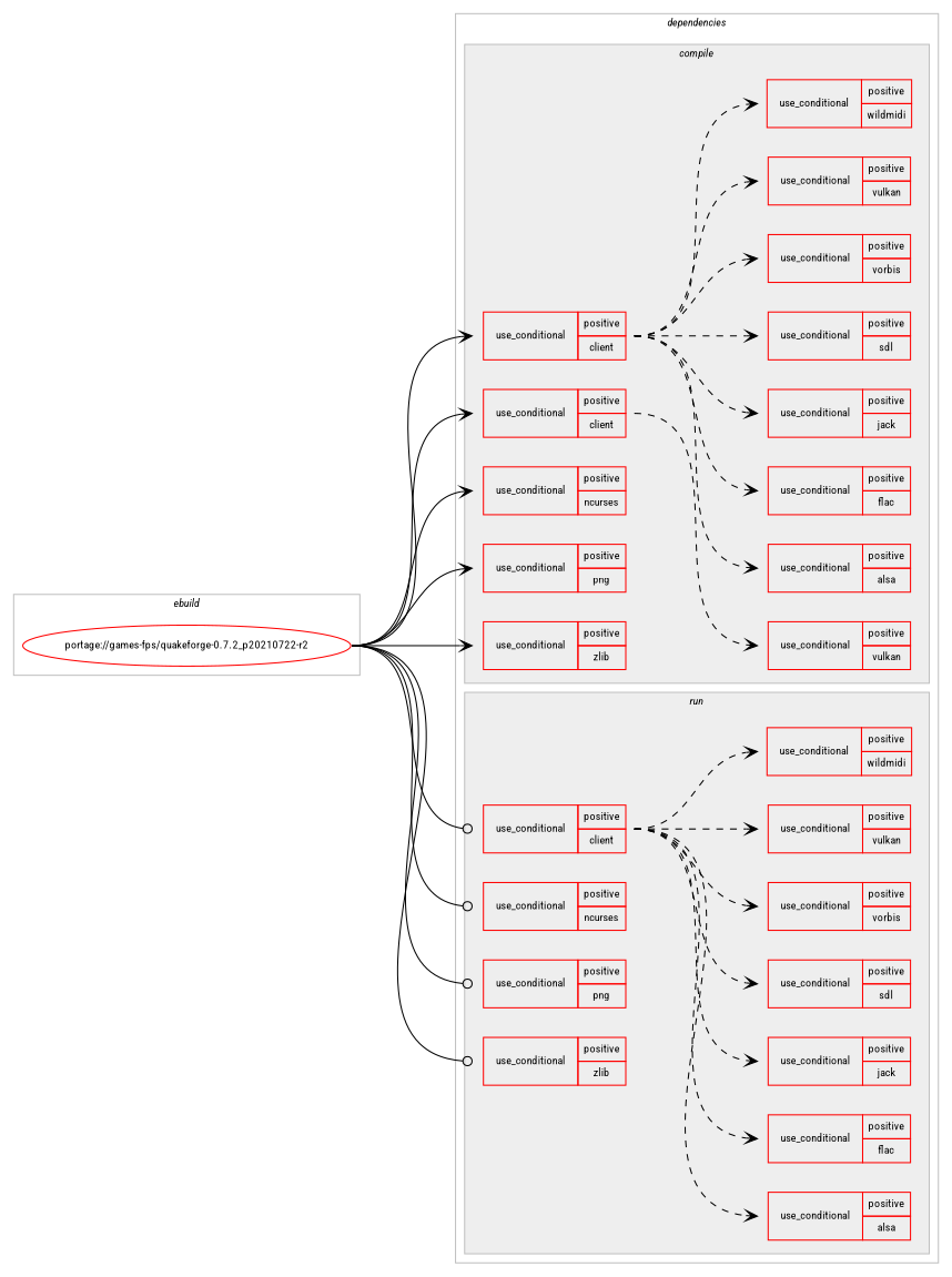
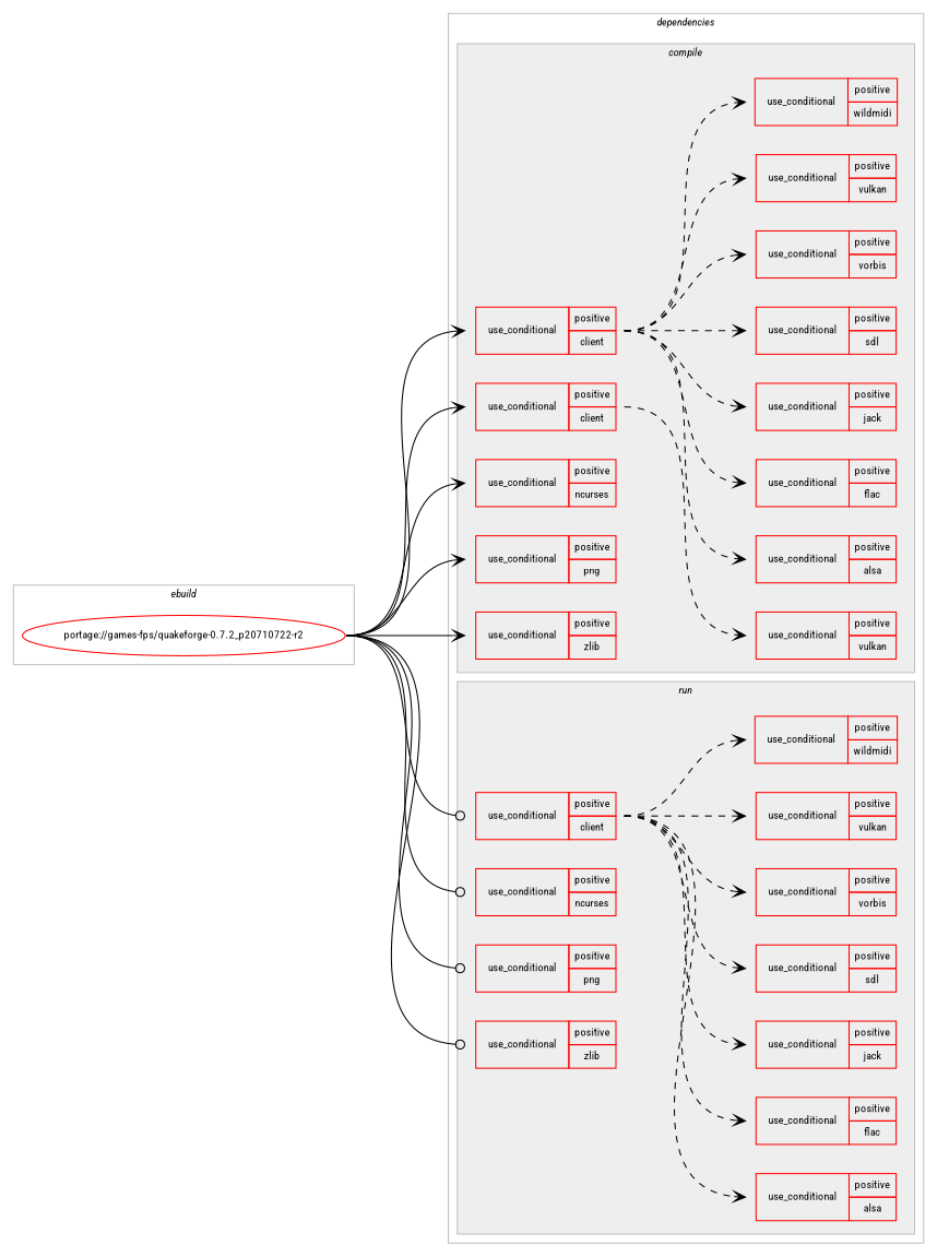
  digraph {
    compound=true
    concentrate=true
    fontname="Roboto Condensed"
    fontsize=10
    newrank=true
    rankdir=LR
    ranksep=1.5
    node [color=red fontname="Roboto Condensed" fontsize=10 shape=none]
    edge [arrowhead=vee headport=w style=dashed tailport=e weight=20 fontname="Roboto Condensed"]
-   n1 [label="portage://games-fps/quakeforge-0.7.2_p20210722-r2" width=4 shape=""]
+   n1 [label="portage://games-fps/quakeforge-0.7.2_p20710722-r2" width=4 shape=""]
    n2 [label=<<TABLE BORDER="0" CELLBORDER="1" CELLSPACING="0" CELLPADDING="4"><TR><TD ROWSPAN="3" CELLPADDING="10">use_conditional</TD></TR><TR><TD>positive</TD></TR><TR><TD>alsa</TD></TR></TABLE>>]
    n3 [label=<<TABLE BORDER="0" CELLBORDER="1" CELLSPACING="0" CELLPADDING="4"><TR><TD ROWSPAN="3" CELLPADDING="10">use_conditional</TD></TR><TR><TD>positive</TD></TR><TR><TD>flac</TD></TR></TABLE>>]
    n4 [label=<<TABLE BORDER="0" CELLBORDER="1" CELLSPACING="0" CELLPADDING="4"><TR><TD ROWSPAN="3" CELLPADDING="10">use_conditional</TD></TR><TR><TD>positive</TD></TR><TR><TD>jack</TD></TR></TABLE>>]
    n5 [label=<<TABLE BORDER="0" CELLBORDER="1" CELLSPACING="0" CELLPADDING="4"><TR><TD ROWSPAN="3" CELLPADDING="10">use_conditional</TD></TR><TR><TD>positive</TD></TR><TR><TD>sdl</TD></TR></TABLE>>]
    n6 [label=<<TABLE BORDER="0" CELLBORDER="1" CELLSPACING="0" CELLPADDING="4"><TR><TD ROWSPAN="3" CELLPADDING="10">use_conditional</TD></TR><TR><TD>positive</TD></TR><TR><TD>vorbis</TD></TR></TABLE>>]
    n7 [label=<<TABLE BORDER="0" CELLBORDER="1" CELLSPACING="0" CELLPADDING="4"><TR><TD ROWSPAN="3" CELLPADDING="10">use_conditional</TD></TR><TR><TD>positive</TD></TR><TR><TD>vulkan</TD></TR></TABLE>>]
    n8 [label=<<TABLE BORDER="0" CELLBORDER="1" CELLSPACING="0" CELLPADDING="4"><TR><TD ROWSPAN="3" CELLPADDING="10">use_conditional</TD></TR><TR><TD>positive</TD></TR><TR><TD>wildmidi</TD></TR></TABLE>>]
    n9 [label=<<TABLE BORDER="0" CELLBORDER="1" CELLSPACING="0" CELLPADDING="4"><TR><TD ROWSPAN="3" CELLPADDING="10">use_conditional</TD></TR><TR><TD>positive</TD></TR><TR><TD>client</TD></TR></TABLE>>]
    n10 [label=<<TABLE BORDER="0" CELLBORDER="1" CELLSPACING="0" CELLPADDING="4"><TR><TD ROWSPAN="3" CELLPADDING="10">use_conditional</TD></TR><TR><TD>positive</TD></TR><TR><TD>vulkan</TD></TR></TABLE>>]
    n11 [label=<<TABLE BORDER="0" CELLBORDER="1" CELLSPACING="0" CELLPADDING="4"><TR><TD ROWSPAN="3" CELLPADDING="10">use_conditional</TD></TR><TR><TD>positive</TD></TR><TR><TD>client</TD></TR></TABLE>>]
    n12 [label=<<TABLE BORDER="0" CELLBORDER="1" CELLSPACING="0" CELLPADDING="4"><TR><TD ROWSPAN="3" CELLPADDING="10">use_conditional</TD></TR><TR><TD>positive</TD></TR><TR><TD>ncurses</TD></TR></TABLE>>]
    n13 [label=<<TABLE BORDER="0" CELLBORDER="1" CELLSPACING="0" CELLPADDING="4"><TR><TD ROWSPAN="3" CELLPADDING="10">use_conditional</TD></TR><TR><TD>positive</TD></TR><TR><TD>png</TD></TR></TABLE>>]
    n14 [label=<<TABLE BORDER="0" CELLBORDER="1" CELLSPACING="0" CELLPADDING="4"><TR><TD ROWSPAN="3" CELLPADDING="10">use_conditional</TD></TR><TR><TD>positive</TD></TR><TR><TD>zlib</TD></TR></TABLE>>]
    n15 [label=<<TABLE BORDER="0" CELLBORDER="1" CELLSPACING="0" CELLPADDING="4"><TR><TD ROWSPAN="3" CELLPADDING="10">use_conditional</TD></TR><TR><TD>positive</TD></TR><TR><TD>alsa</TD></TR></TABLE>>]
    n16 [label=<<TABLE BORDER="0" CELLBORDER="1" CELLSPACING="0" CELLPADDING="4"><TR><TD ROWSPAN="3" CELLPADDING="10">use_conditional</TD></TR><TR><TD>positive</TD></TR><TR><TD>flac</TD></TR></TABLE>>]
    n17 [label=<<TABLE BORDER="0" CELLBORDER="1" CELLSPACING="0" CELLPADDING="4"><TR><TD ROWSPAN="3" CELLPADDING="10">use_conditional</TD></TR><TR><TD>positive</TD></TR><TR><TD>jack</TD></TR></TABLE>>]
    n18 [label=<<TABLE BORDER="0" CELLBORDER="1" CELLSPACING="0" CELLPADDING="4"><TR><TD ROWSPAN="3" CELLPADDING="10">use_conditional</TD></TR><TR><TD>positive</TD></TR><TR><TD>sdl</TD></TR></TABLE>>]
    n19 [label=<<TABLE BORDER="0" CELLBORDER="1" CELLSPACING="0" CELLPADDING="4"><TR><TD ROWSPAN="3" CELLPADDING="10">use_conditional</TD></TR><TR><TD>positive</TD></TR><TR><TD>vorbis</TD></TR></TABLE>>]
    n20 [label=<<TABLE BORDER="0" CELLBORDER="1" CELLSPACING="0" CELLPADDING="4"><TR><TD ROWSPAN="3" CELLPADDING="10">use_conditional</TD></TR><TR><TD>positive</TD></TR><TR><TD>vulkan</TD></TR></TABLE>>]
    n21 [label=<<TABLE BORDER="0" CELLBORDER="1" CELLSPACING="0" CELLPADDING="4"><TR><TD ROWSPAN="3" CELLPADDING="10">use_conditional</TD></TR><TR><TD>positive</TD></TR><TR><TD>wildmidi</TD></TR></TABLE>>]
    n22 [label=<<TABLE BORDER="0" CELLBORDER="1" CELLSPACING="0" CELLPADDING="4"><TR><TD ROWSPAN="3" CELLPADDING="10">use_conditional</TD></TR><TR><TD>positive</TD></TR><TR><TD>client</TD></TR></TABLE>>]
    n23 [label=<<TABLE BORDER="0" CELLBORDER="1" CELLSPACING="0" CELLPADDING="4"><TR><TD ROWSPAN="3" CELLPADDING="10">use_conditional</TD></TR><TR><TD>positive</TD></TR><TR><TD>ncurses</TD></TR></TABLE>>]
    n24 [label=<<TABLE BORDER="0" CELLBORDER="1" CELLSPACING="0" CELLPADDING="4"><TR><TD ROWSPAN="3" CELLPADDING="10">use_conditional</TD></TR><TR><TD>positive</TD></TR><TR><TD>png</TD></TR></TABLE>>]
    n25 [label=<<TABLE BORDER="0" CELLBORDER="1" CELLSPACING="0" CELLPADDING="4"><TR><TD ROWSPAN="3" CELLPADDING="10">use_conditional</TD></TR><TR><TD>positive</TD></TR><TR><TD>zlib</TD></TR></TABLE>>]
    subgraph cluster_1 {
      color=gray
      label=<<i>ebuild</i>>
      rank=same
      n1
    }
    subgraph cluster_2 {
      color=gray
      label=<<i>dependencies</i>>
      subgraph cluster_3 {
        color=gray
        fillcolor="#eeeeee"
        label=<<i>compile</i>>
        style=filled
        subgraph sub_4 {
          color=gray
          fillcolor="#eeeeee"
          label=<<i>compile</i>>
          style=filled
          n9
          subgraph sub_5 {
            color=gray
            fillcolor="#eeeeee"
            label=<<i>compile</i>>
            style=filled
            n2
          }
          subgraph sub_6 {
            color=gray
            fillcolor="#eeeeee"
            label=<<i>compile</i>>
            style=filled
            n3
          }
          subgraph sub_7 {
            color=gray
            fillcolor="#eeeeee"
            label=<<i>compile</i>>
            style=filled
            n4
          }
          subgraph sub_8 {
            color=gray
            fillcolor="#eeeeee"
            label=<<i>compile</i>>
            style=filled
            n5
          }
          subgraph sub_9 {
            color=gray
            fillcolor="#eeeeee"
            label=<<i>compile</i>>
            style=filled
            n6
          }
          subgraph sub_10 {
            color=gray
            fillcolor="#eeeeee"
            label=<<i>compile</i>>
            style=filled
            n7
          }
          subgraph sub_11 {
            color=gray
            fillcolor="#eeeeee"
            label=<<i>compile</i>>
            style=filled
            n8
          }
        }
        subgraph sub_12 {
          color=gray
          fillcolor="#eeeeee"
          label=<<i>compile</i>>
          style=filled
          n11
          subgraph sub_13 {
            color=gray
            fillcolor="#eeeeee"
            label=<<i>compile</i>>
            style=filled
            n10
          }
        }
        subgraph sub_14 {
          color=gray
          fillcolor="#eeeeee"
          label=<<i>compile</i>>
          style=filled
          n12
        }
        subgraph sub_15 {
          color=gray
          fillcolor="#eeeeee"
          label=<<i>compile</i>>
          style=filled
          n13
        }
        subgraph sub_16 {
          color=gray
          fillcolor="#eeeeee"
          label=<<i>compile</i>>
          style=filled
          n14
        }
      }
      subgraph cluster_17 {
        color=gray
        fillcolor="#eeeeee"
        label=<<i>compile and run</i>>
        style=filled
      }
      subgraph cluster_18 {
        color=gray
        fillcolor="#eeeeee"
        label=<<i>run</i>>
        style=filled
        subgraph sub_19 {
          color=gray
          fillcolor="#eeeeee"
          label=<<i>run</i>>
          style=filled
          n22
          subgraph sub_20 {
            color=gray
            fillcolor="#eeeeee"
            label=<<i>run</i>>
            style=filled
            n15
          }
          subgraph sub_21 {
            color=gray
            fillcolor="#eeeeee"
            label=<<i>run</i>>
            style=filled
            n16
          }
          subgraph sub_22 {
            color=gray
            fillcolor="#eeeeee"
            label=<<i>run</i>>
            style=filled
            n17
          }
          subgraph sub_23 {
            color=gray
            fillcolor="#eeeeee"
            label=<<i>run</i>>
            style=filled
            n18
          }
          subgraph sub_24 {
            color=gray
            fillcolor="#eeeeee"
            label=<<i>run</i>>
            style=filled
            n19
          }
          subgraph sub_25 {
            color=gray
            fillcolor="#eeeeee"
            label=<<i>run</i>>
            style=filled
            n20
          }
          subgraph sub_26 {
            color=gray
            fillcolor="#eeeeee"
            label=<<i>run</i>>
            style=filled
            n21
          }
        }
        subgraph sub_27 {
          color=gray
          fillcolor="#eeeeee"
          label=<<i>run</i>>
          style=filled
          n23
        }
        subgraph sub_28 {
          color=gray
          fillcolor="#eeeeee"
          label=<<i>run</i>>
          style=filled
          n24
        }
        subgraph sub_29 {
          color=gray
          fillcolor="#eeeeee"
          label=<<i>run</i>>
          style=filled
          n25
        }
      }
    }
    subgraph cluster_30 {
      color=gray
      label=<<i>candidates</i>>
      rank=same
    }
    n1 -> n9 [style=solid]
    n1 -> n11 [style=solid]
    n1 -> n12 [style=solid]
    n1 -> n13 [style=solid]
    n1 -> n14 [style=solid]
    n1 -> n22 [arrowhead=odot style=solid]
    n1 -> n23 [arrowhead=odot style=solid]
    n1 -> n24 [arrowhead=odot style=solid]
    n1 -> n25 [arrowhead=odot style=solid]
    n9 -> n2
    n9 -> n3
    n9 -> n4
    n9 -> n5
    n9 -> n6
    n9 -> n7
    n9 -> n8
    n11 -> n10
    n22 -> n15
    n22 -> n16
    n22 -> n17
    n22 -> n18
    n22 -> n19
    n22 -> n20
    n22 -> n21
  }
